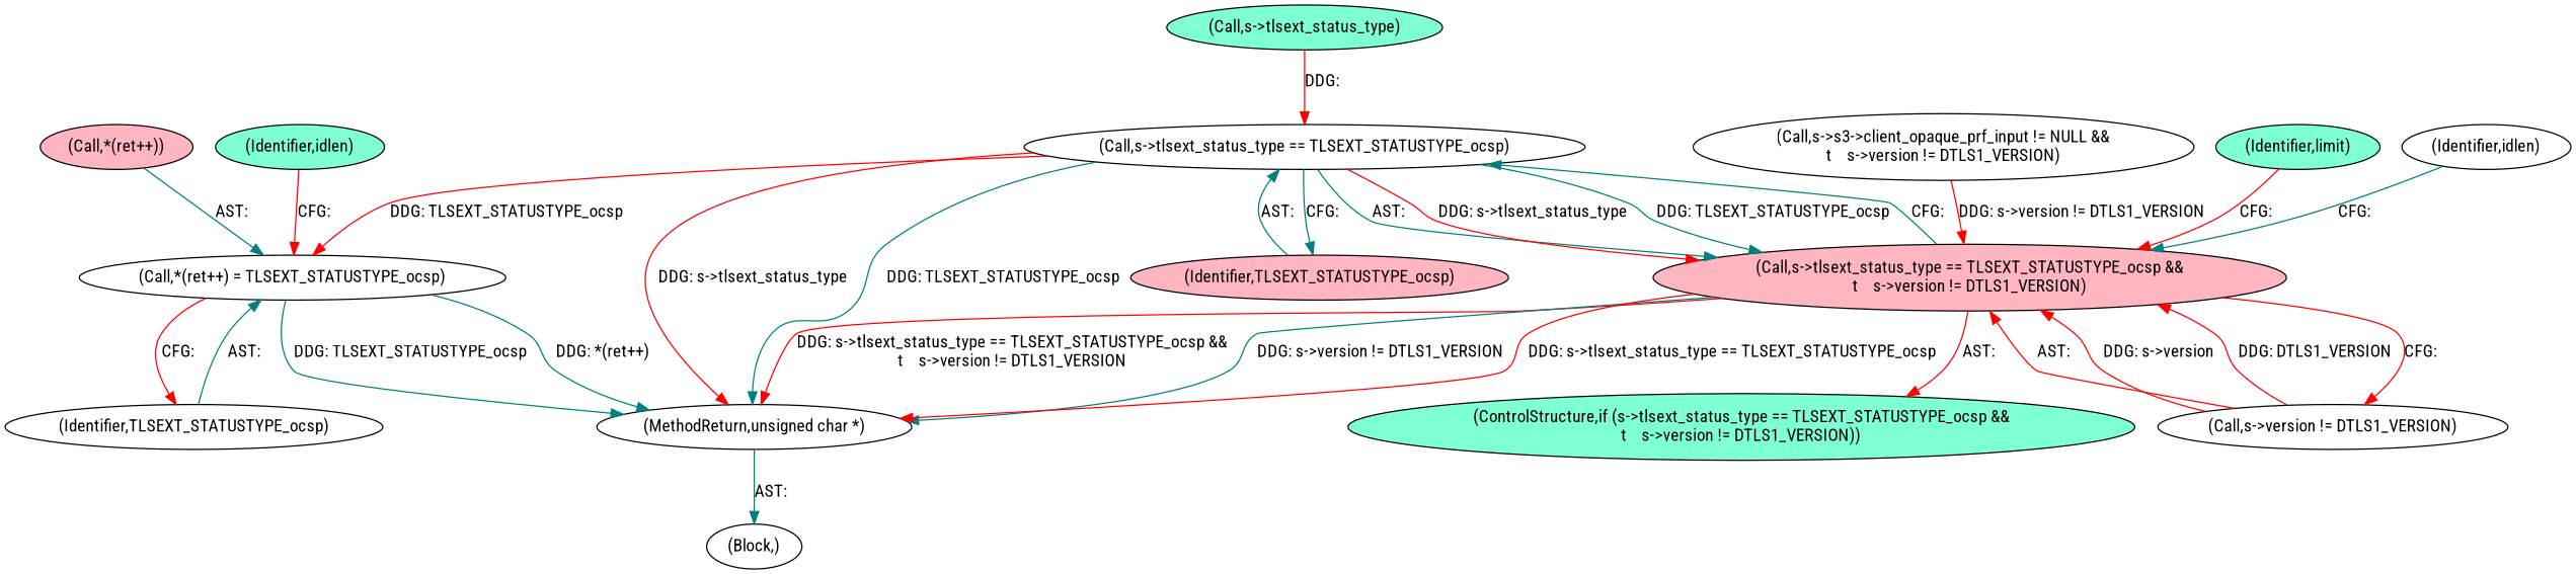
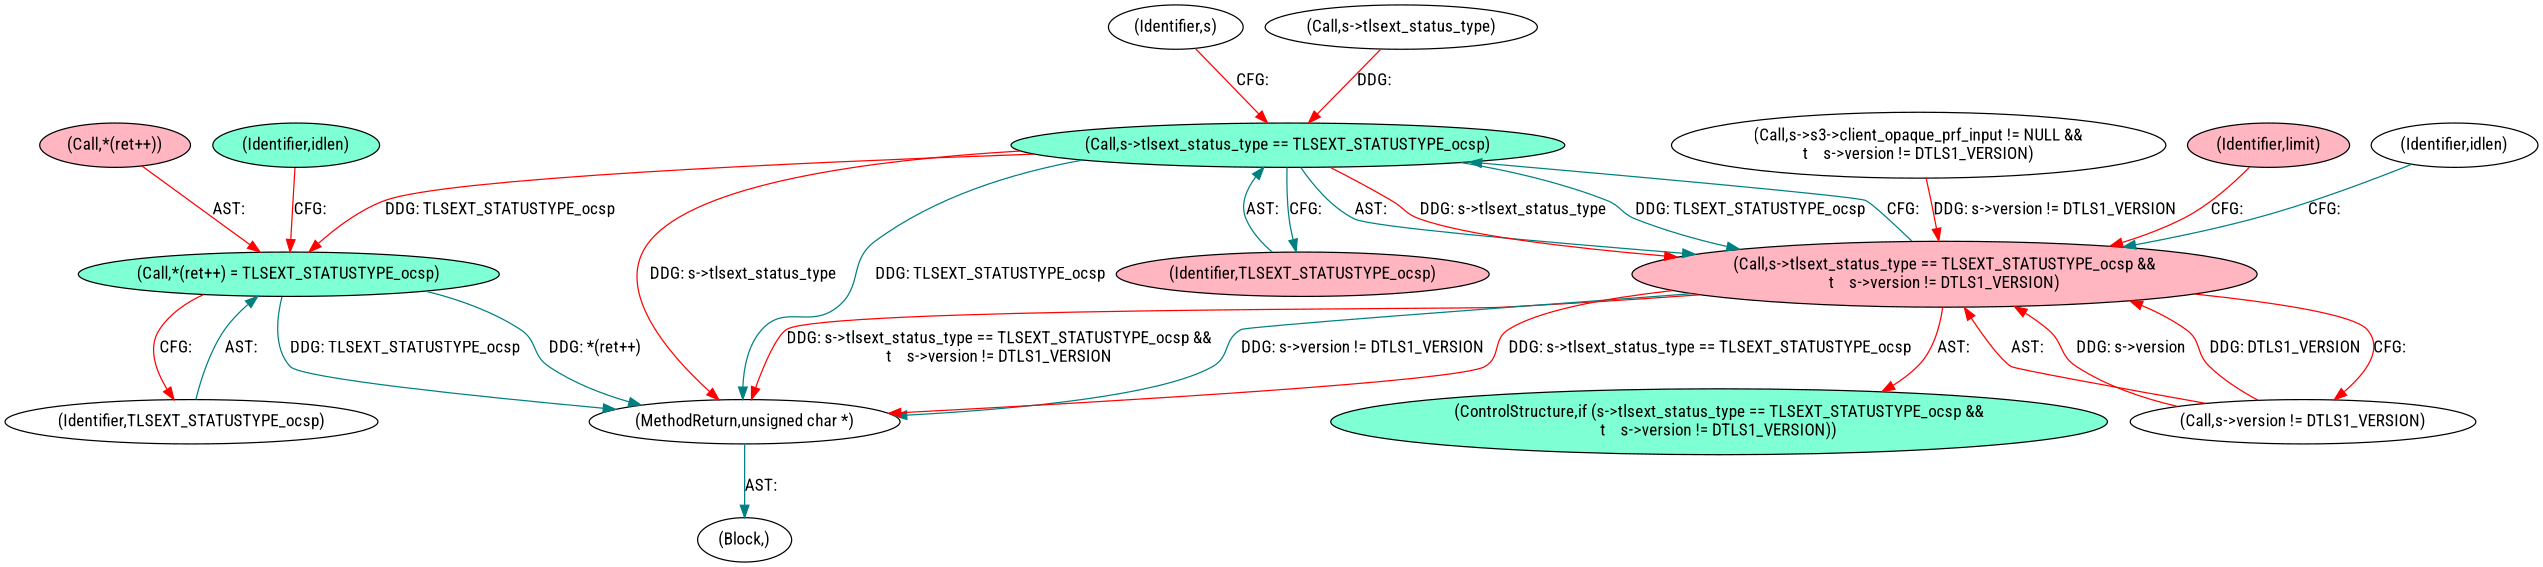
  digraph {
    fontname="Roboto Condensed"
    node [fillcolor=white fontname="Roboto Condensed" style=filled]
    edge [color=red fontname="Roboto Condensed"]
-   n1 [label="(Call,s->tlsext_status_type == TLSEXT_STATUSTYPE_ocsp)"]
+   n1 [fillcolor=aquamarine label="(Call,s->tlsext_status_type == TLSEXT_STATUSTYPE_ocsp)"]
    n2 [fillcolor=lightpink label="(Call,s->tlsext_status_type == TLSEXT_STATUSTYPE_ocsp &&\n\t    s->version != DTLS1_VERSION)"]
-   n3 [label="(Call,*(ret++) = TLSEXT_STATUSTYPE_ocsp)"]
+   n3 [fillcolor=aquamarine label="(Call,*(ret++) = TLSEXT_STATUSTYPE_ocsp)"]
    n4 [label="(MethodReturn,unsigned char *)"]
    n5 [fillcolor=lightpink label="(Identifier,TLSEXT_STATUSTYPE_ocsp)"]
    n6 [label="(Call,s->version != DTLS1_VERSION)"]
    n7 [fillcolor=aquamarine label="(ControlStructure,if (s->tlsext_status_type == TLSEXT_STATUSTYPE_ocsp &&\n\t    s->version != DTLS1_VERSION))"]
    n8 [label="(Identifier,TLSEXT_STATUSTYPE_ocsp)"]
    n9 [label="(Block,)"]
    n10 [label="(Call,s->s3->client_opaque_prf_input != NULL &&\n\t    s->version != DTLS1_VERSION)"]
-   n11 [fillcolor=aquamarine label="(Identifier,limit)"]
+   n11 [fillcolor=lightpink label="(Identifier,limit)"]
    n12 [fillcolor=aquamarine label="(Identifier,idlen)"]
+   n13 [label="(Identifier,s)"]
    n14 [fillcolor=lightpink label="(Call,*(ret++))"]
-   n15 [fillcolor=aquamarine label="(Call,s->tlsext_status_type)"]
+   n15 [label="(Call,s->tlsext_status_type)"]
    n16 [label="(Identifier,idlen)"]
    n1 -> n2 [color=teal label="AST: "]
    n1 -> n2 [label="DDG: s->tlsext_status_type"]
    n1 -> n2 [color=teal label="DDG: TLSEXT_STATUSTYPE_ocsp"]
    n1 -> n3 [label="DDG: TLSEXT_STATUSTYPE_ocsp"]
    n1 -> n4 [label="DDG: s->tlsext_status_type"]
    n1 -> n4 [color=teal label="DDG: TLSEXT_STATUSTYPE_ocsp"]
    n1 -> n5 [color=teal label="CFG: "]
    n2 -> n1 [color=teal label="CFG: "]
    n2 -> n4 [label="DDG: s->tlsext_status_type == TLSEXT_STATUSTYPE_ocsp &&\n\t    s->version != DTLS1_VERSION"]
    n2 -> n4 [color=teal label="DDG: s->version != DTLS1_VERSION"]
    n2 -> n4 [label="DDG: s->tlsext_status_type == TLSEXT_STATUSTYPE_ocsp"]
    n2 -> n6 [label="CFG: "]
    n2 -> n7 [label="AST: "]
    n3 -> n4 [color=teal label="DDG: TLSEXT_STATUSTYPE_ocsp"]
    n3 -> n4 [color=teal label="DDG: *(ret++)"]
    n3 -> n8 [label="CFG: "]
    n4 -> n9 [color=teal label="AST: "]
    n5 -> n1 [color=teal label="AST: "]
    n6 -> n2 [label="AST: "]
    n6 -> n2 [label="DDG: s->version"]
    n6 -> n2 [label="DDG: DTLS1_VERSION"]
    n8 -> n3 [color=teal label="AST: "]
    n10 -> n2 [label="DDG: s->version != DTLS1_VERSION"]
    n11 -> n2 [label="CFG: "]
    n12 -> n3 [label="CFG: "]
-   n14 -> n3 [color=teal label="AST: "]
+   n13 -> n1 [label="CFG: "]
+   n14 -> n3 [label="AST: "]
    n15 -> n1 [label="DDG: "]
    n16 -> n2 [color=teal label="CFG: "]
  }
